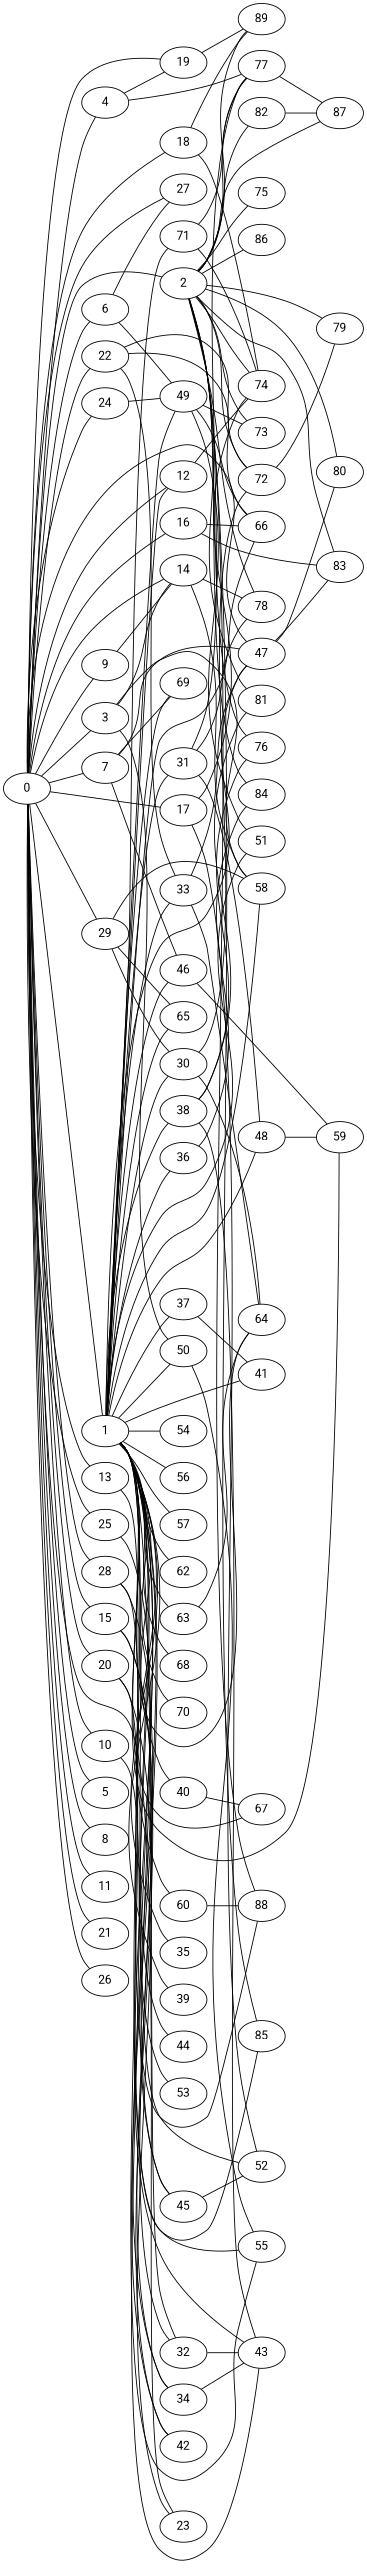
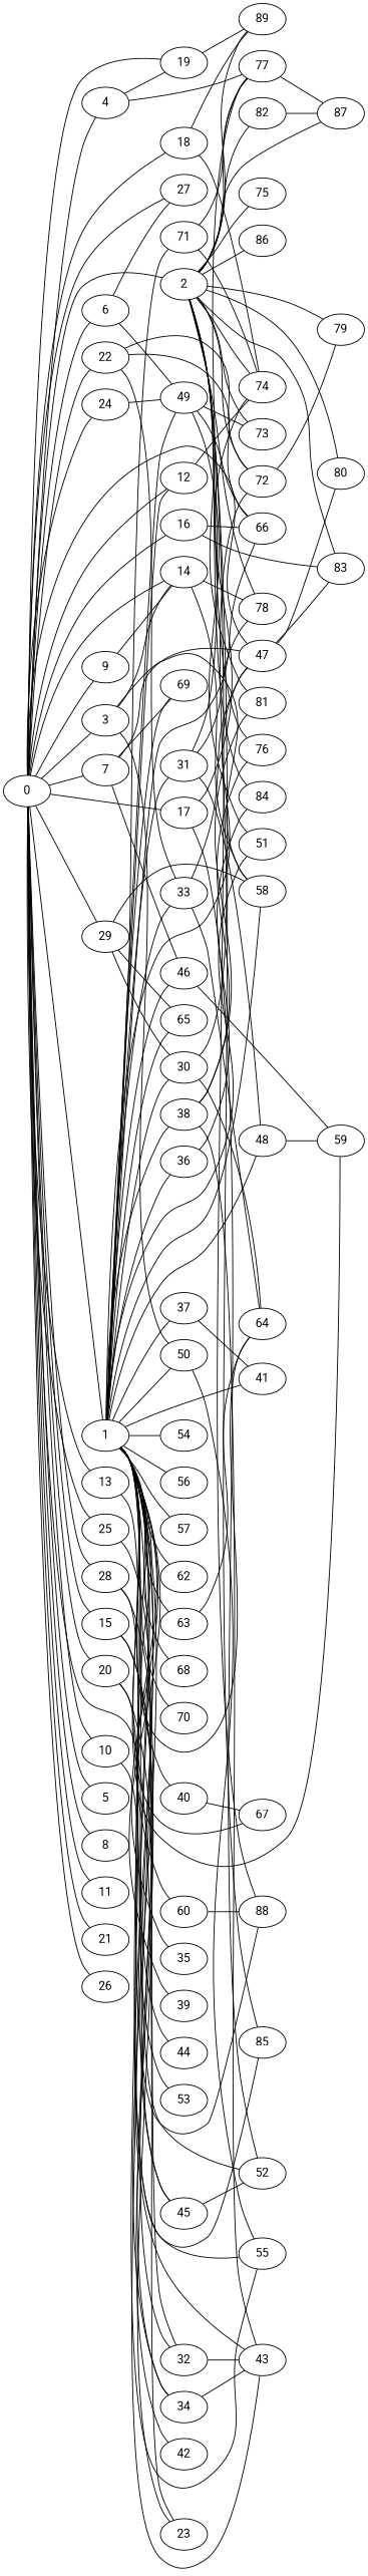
  graph {
    fontname=Roboto
    rankdir=LR
    node [fontname=Roboto]
    edge [fontname=Roboto]
    0
    1
    2
    3
    4
    5
    6
    7
    8
    9
    10
    11
    12
    13
    14
    15
    16
    17
    18
    19
    20
    21
    22
    23
    24
    25
    26
    27
    28
    29
    47
    30
    31
    32
    33
    34
    35
    36
    37
    38
    39
    40
    41
    42
    43
    44
    45
    46
    48
    49
    50
    51
    52
    53
    54
    55
    56
    57
    58
    59
    60
    62
    63
    64
    65
    66
    67
    68
    69
    70
    71
    72
    73
    74
    75
    76
    77
    78
    79
    80
    81
    82
    83
    84
    85
    86
    87
    88
    89
    0 -- 1
    0 -- 2
    0 -- 3
    0 -- 4
    0 -- 5
    0 -- 6
    0 -- 7
    0 -- 8
    0 -- 9
    0 -- 10
    0 -- 11
    0 -- 12
    0 -- 13
    0 -- 14
    0 -- 15
    0 -- 16
    0 -- 17
    0 -- 18
    0 -- 19
    0 -- 20
    0 -- 21
    0 -- 22
    0 -- 23
    0 -- 24
    0 -- 25
    0 -- 26
    0 -- 27
    0 -- 28
    0 -- 29
    0 -- 47
    1 -- 12
    1 -- 47
    1 -- 30
    1 -- 31
    1 -- 32
    1 -- 33
    1 -- 34
    1 -- 35
    1 -- 36
    1 -- 37
    1 -- 38
    1 -- 39
    1 -- 40
    1 -- 41
-   1 -- 42
    1 -- 43
    1 -- 44
    1 -- 45
    1 -- 46
    1 -- 48
    1 -- 49
    1 -- 50
    1 -- 51
    1 -- 52
    1 -- 53
    1 -- 54
    1 -- 55
    1 -- 56
    1 -- 57
    1 -- 58
    1 -- 59
    1 -- 60
    1 -- 62
    1 -- 63
    1 -- 64
    1 -- 65
    1 -- 66
    1 -- 67
    1 -- 68
    1 -- 69
    1 -- 70
    1 -- 71
    2 -- 72
    2 -- 73
    2 -- 74
    2 -- 75
    2 -- 76
    2 -- 77
    2 -- 78
    2 -- 79
    2 -- 80
    2 -- 81
    2 -- 82
    2 -- 83
    2 -- 84
    2 -- 85
    2 -- 86
    2 -- 87
    2 -- 88
    2 -- 89
    3 -- 14
    3 -- 50
    3 -- 58
    4 -- 19
    4 -- 77
    6 -- 27
    6 -- 49
    7 -- 47
    7 -- 46
    7 -- 69
    9 -- 14
    10 -- 43
    12 -- 74
    13 -- 88
    14 -- 58
    14 -- 78
    15 -- 34
    15 -- 42
    16 -- 66
    16 -- 83
    17 -- 52
    17 -- 74
    18 -- 74
    18 -- 89
    19 -- 89
    20 -- 23
    20 -- 55
    22 -- 33
    22 -- 66
    22 -- 72
    24 -- 49
    25 -- 45
    28 -- 32
    28 -- 85
    29 -- 30
    29 -- 58
    29 -- 65
    47 -- 80
    47 -- 83
    30 -- 64
    30 -- 72
    31 -- 48
    31 -- 77
    31 -- 78
    32 -- 43
    33 -- 47
    33 -- 64
    34 -- 43
    36 -- 84
    37 -- 41
    38 -- 43
    38 -- 76
    38 -- 81
    40 -- 67
    45 -- 52
    46 -- 59
    48 -- 59
    49 -- 51
    49 -- 66
    49 -- 73
    50 -- 55
    60 -- 88
    63 -- 64
    71 -- 74
    71 -- 77
    72 -- 79
    77 -- 87
    82 -- 87
  }
